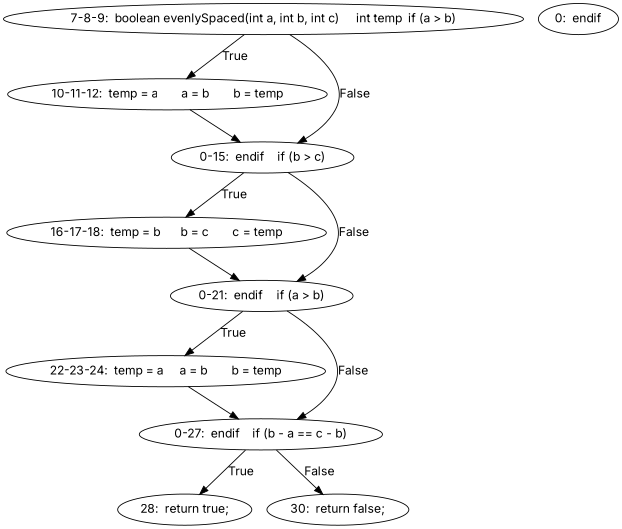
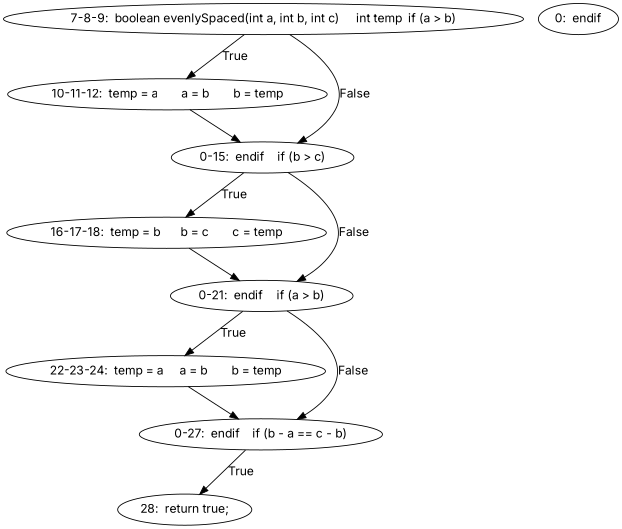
  digraph {
    fontname=Inter
    node [fontname=Inter]
    edge [fontname=Inter]
    n1 [label="7-8-9:  boolean evenlySpaced(int a, int b, int c)	int temp	if (a > b)"]
    n2 [label="10-11-12:  temp = a	a = b	b = temp"]
    n3 [label="0-15:  endif	if (b > c)"]
    n4 [label="16-17-18:  temp = b	b = c	c = temp"]
    n5 [label="0-21:  endif	if (a > b)"]
    n6 [label="22-23-24:  temp = a	a = b	b = temp"]
    n7 [label="0-27:  endif	if (b - a == c - b)"]
    n8 [label="28:  return true;"]
-   n9 [label="30:  return false;"]
    n10 [label="0:  endif"]
    n1 -> n2 [label=True]
    n1 -> n3 [label=False]
    n2 -> n3
    n3 -> n4 [label=True]
    n3 -> n5 [label=False]
    n4 -> n5
    n5 -> n6 [label=True]
    n5 -> n7 [label=False]
    n6 -> n7
    n7 -> n8 [label=True]
-   n7 -> n9 [label=False]
  }
